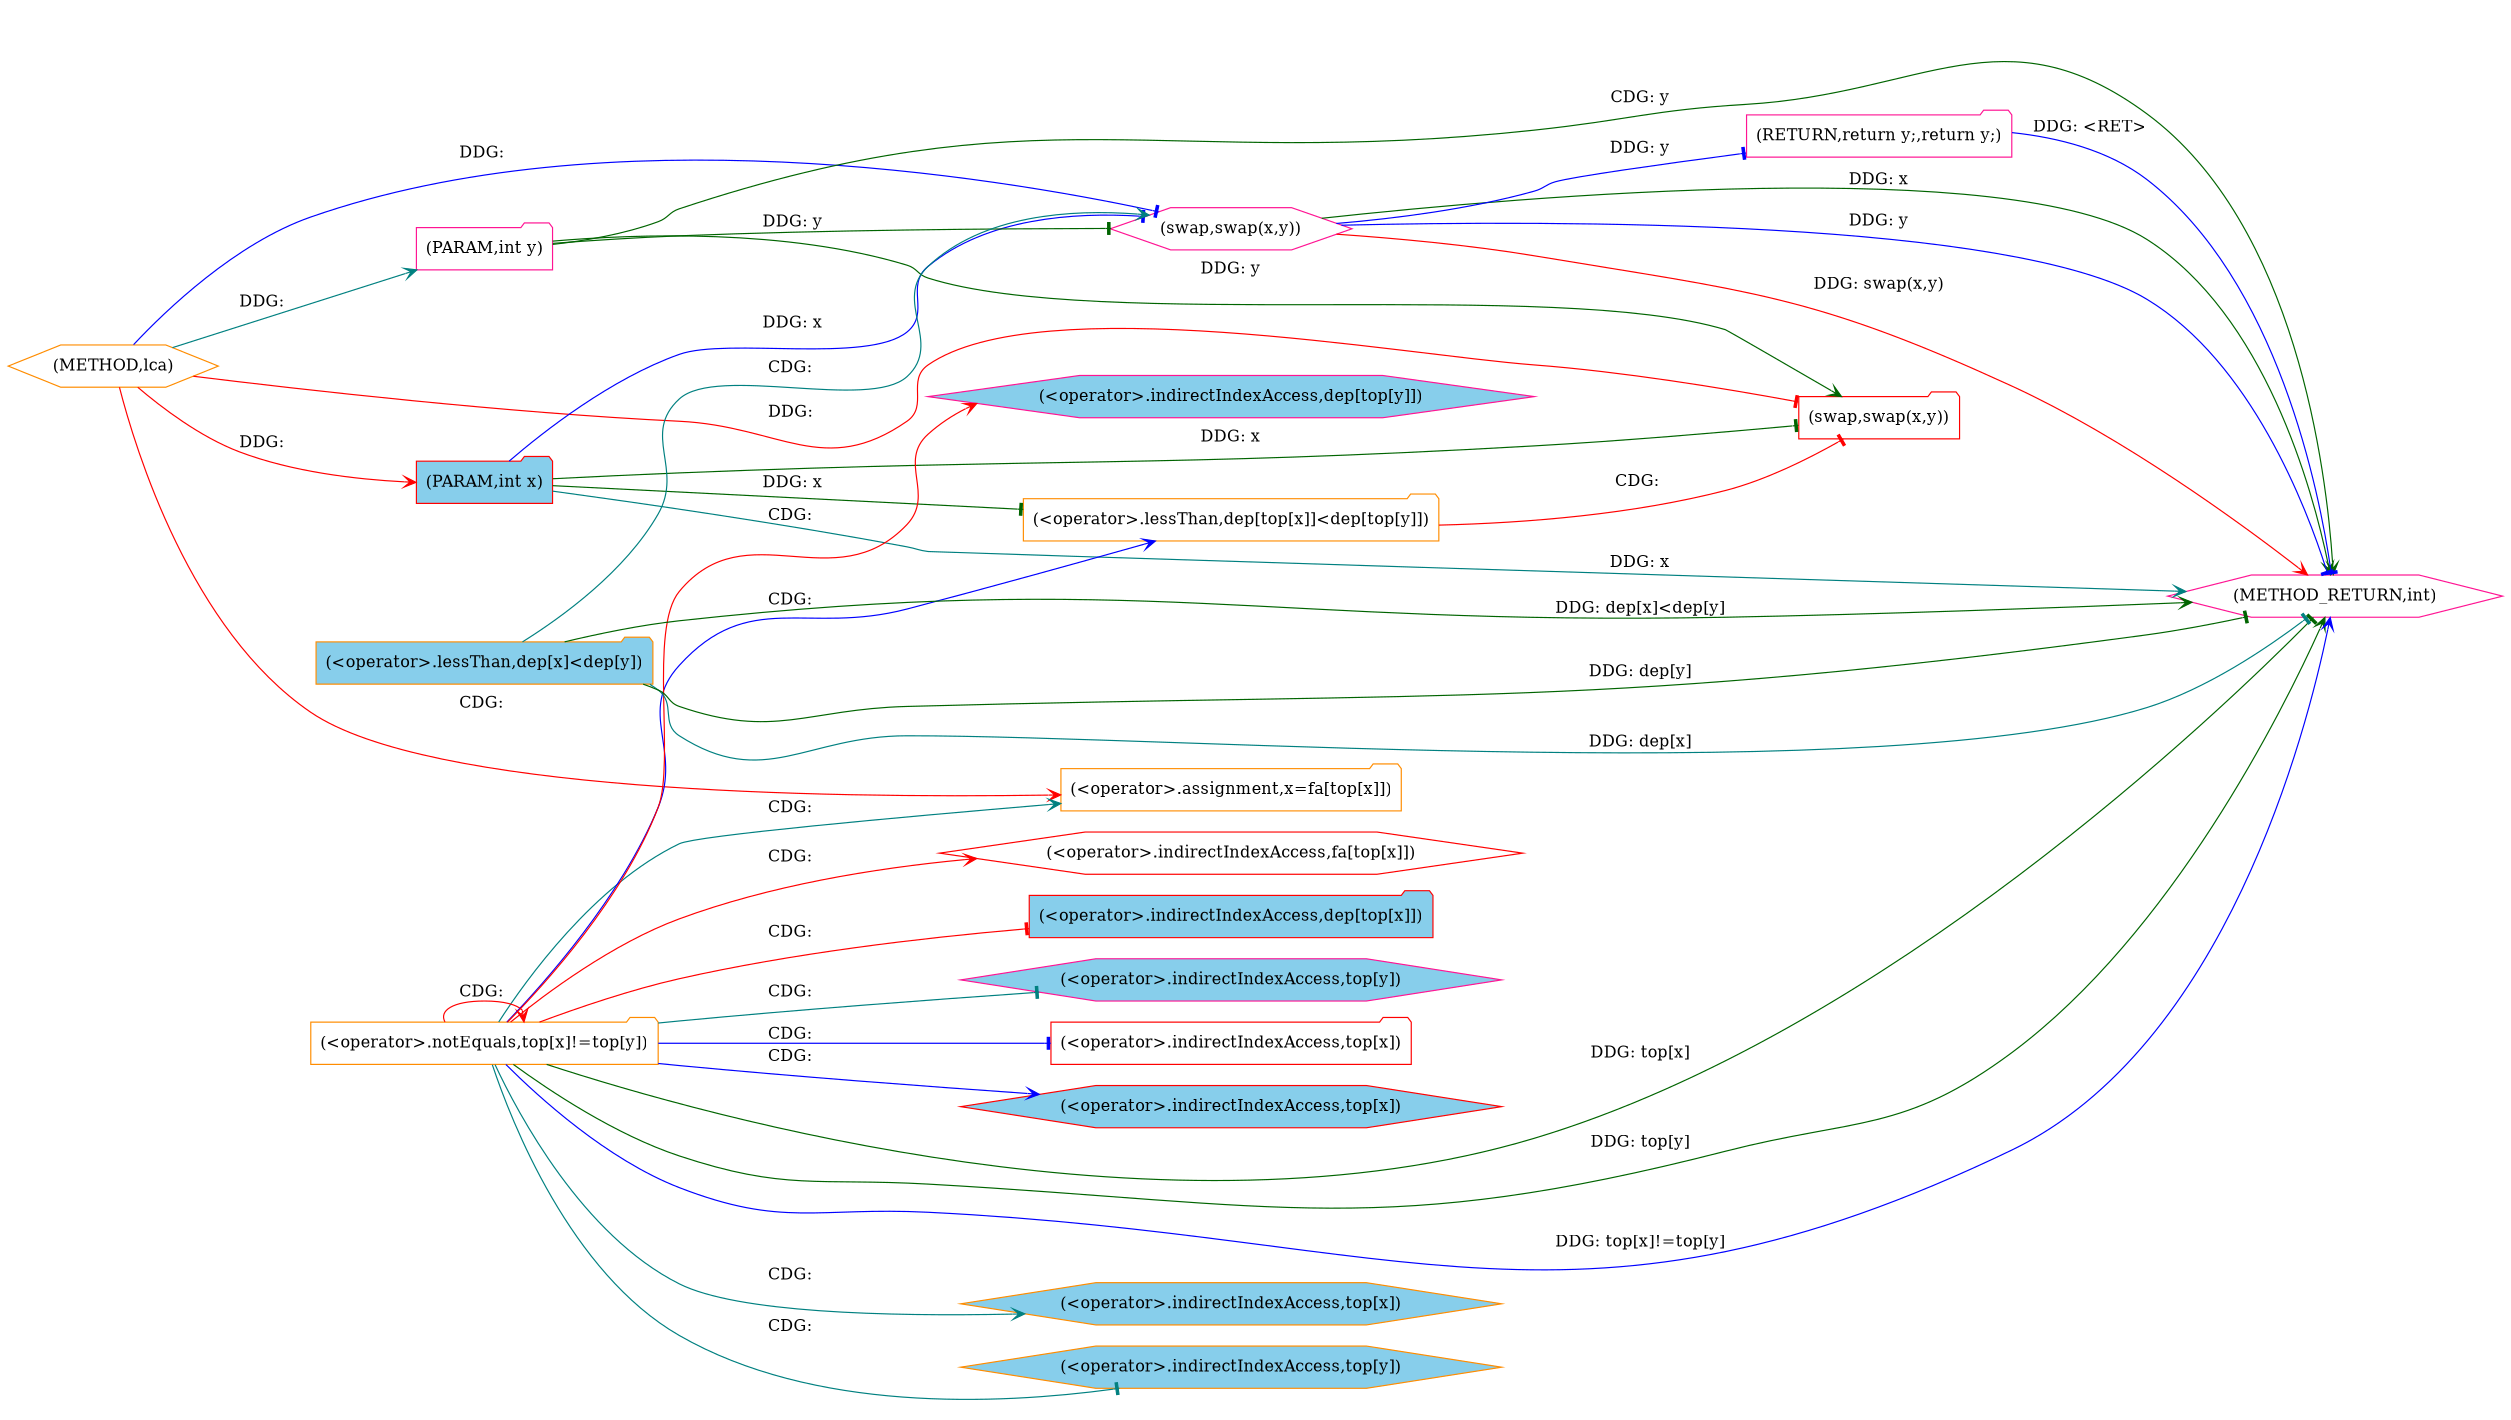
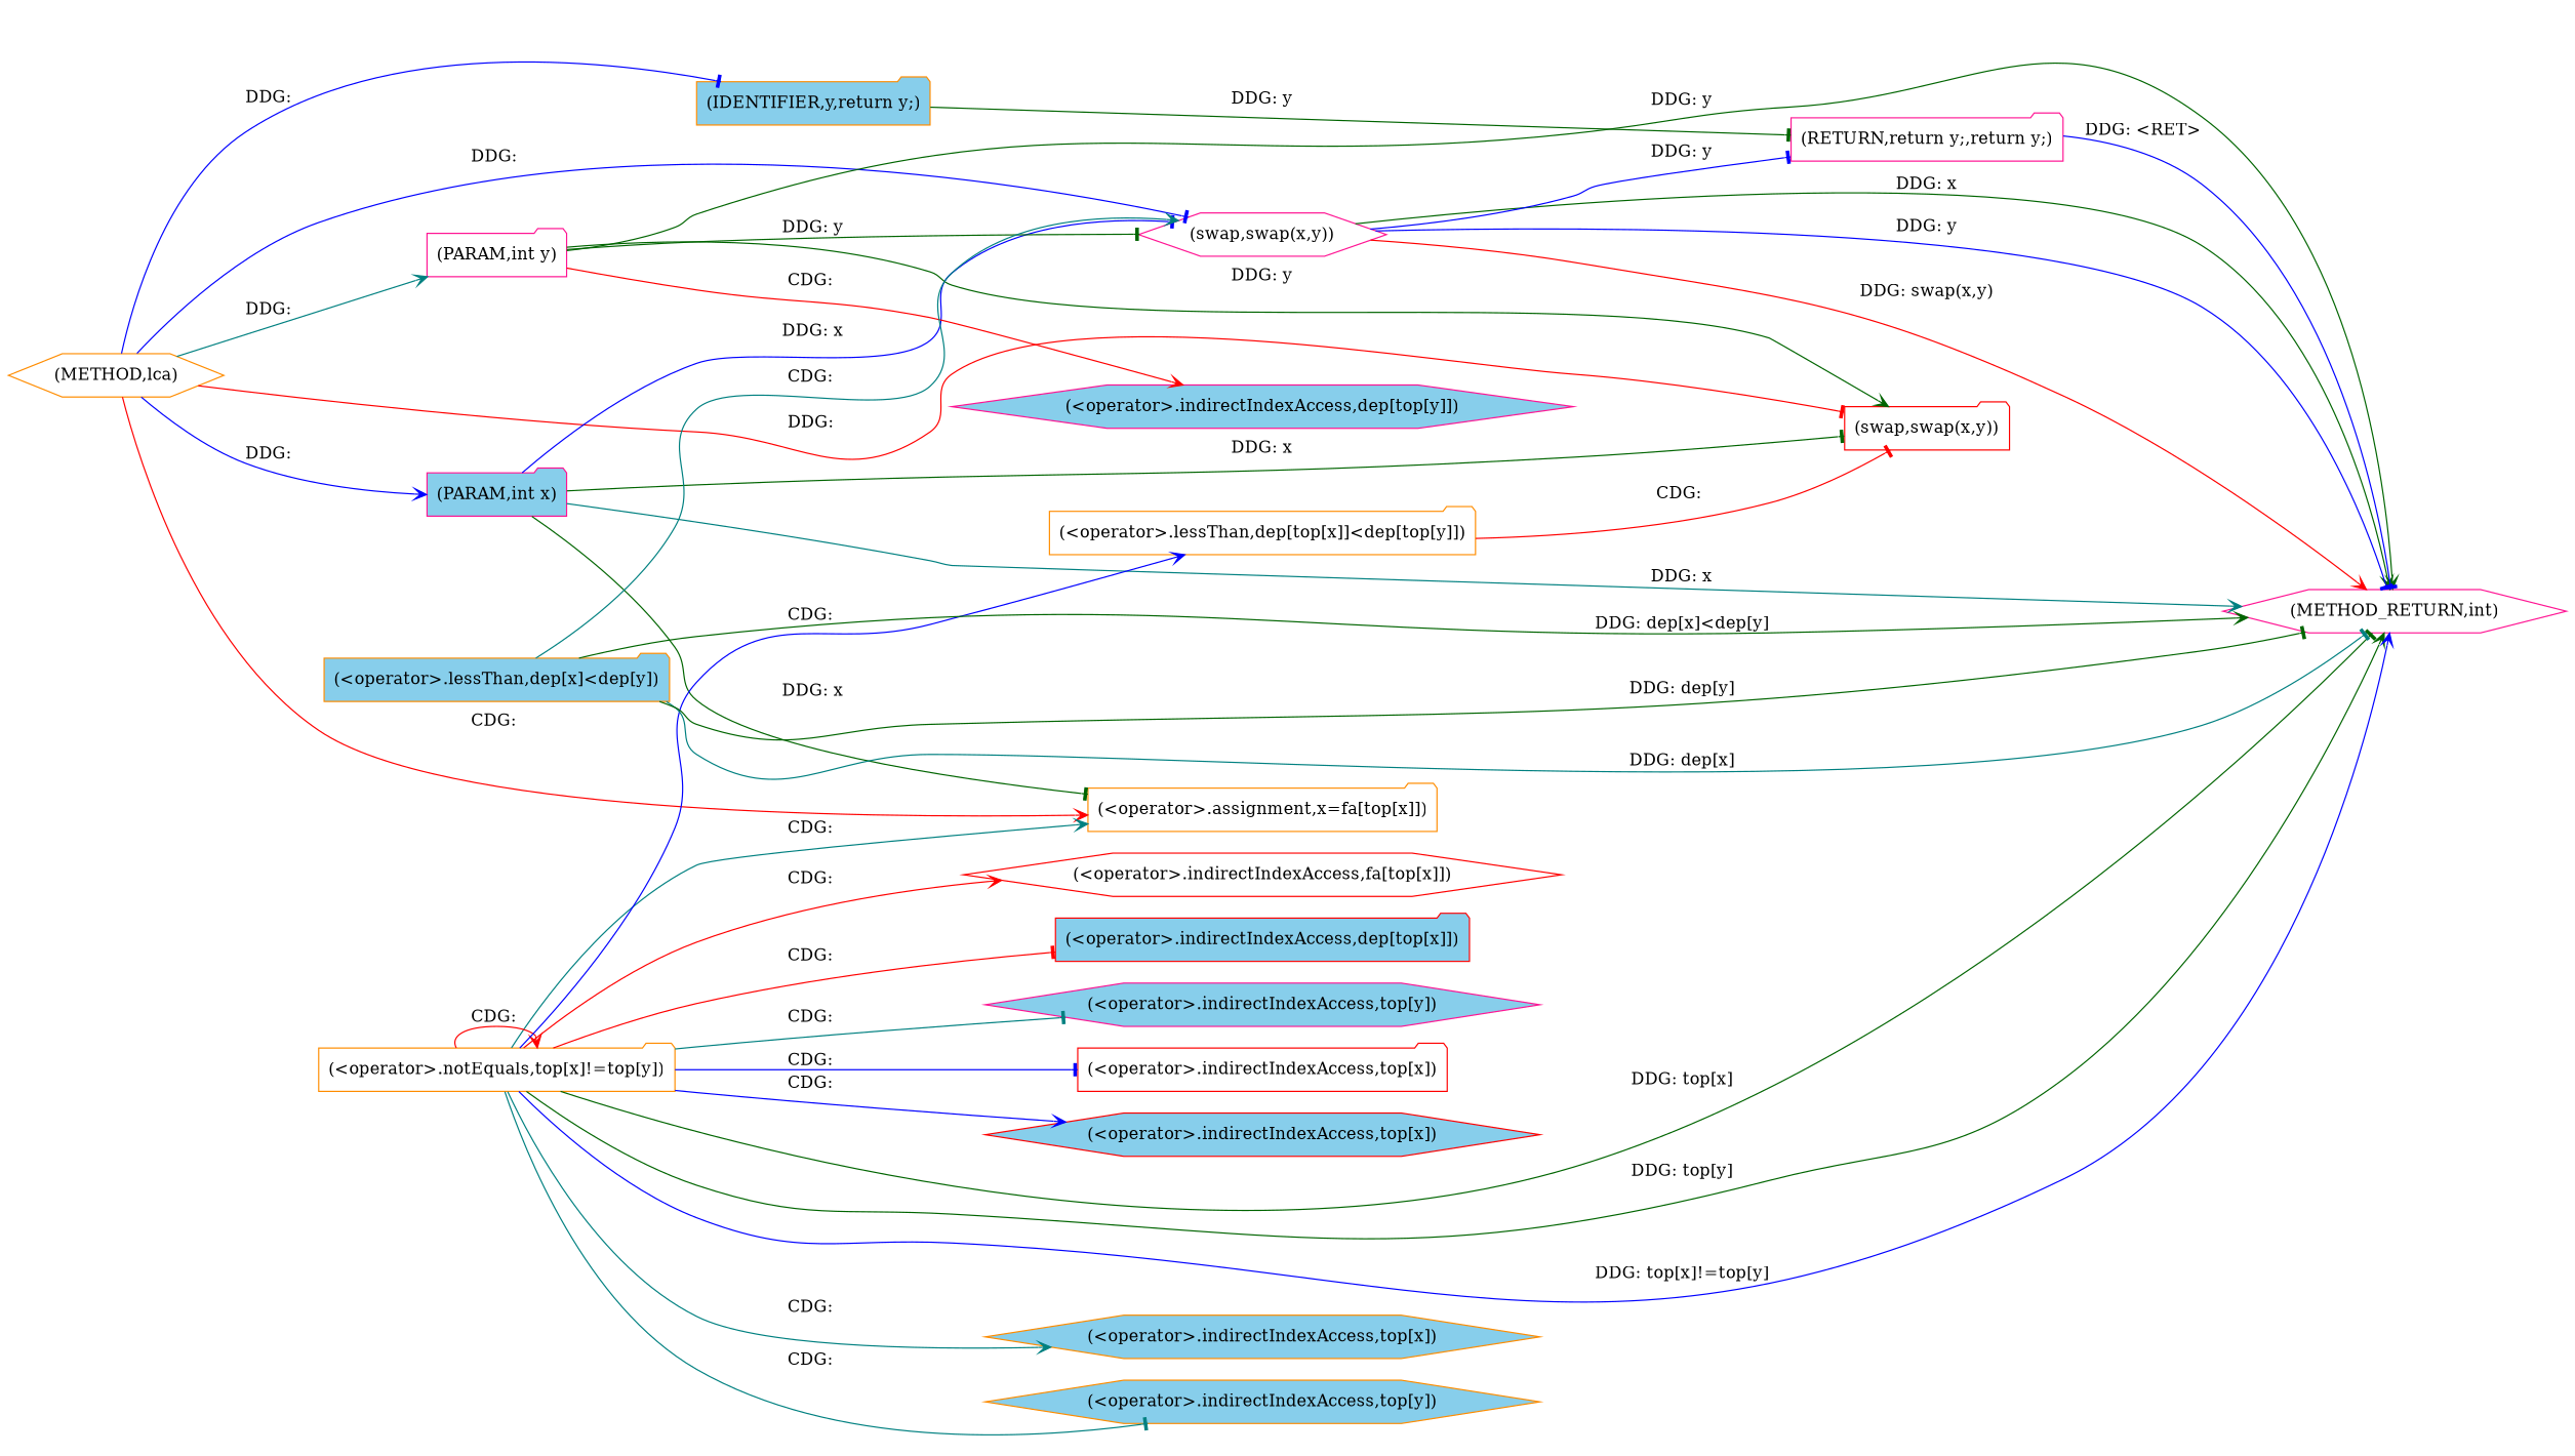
  digraph {
    rankdir=LR
    node [color=darkorange fillcolor=white shape=folder style=filled]
    edge [arrowhead=vee color=blue]
    n1 [label="(METHOD,lca)" shape=hexagon]
-   n2 [color=red fillcolor=skyblue label="(PARAM,int x)"]
+   n2 [color=deeppink fillcolor=skyblue label="(PARAM,int x)"]
    n3 [color=deeppink label="(PARAM,int y)"]
    n4 [color=deeppink label="(swap,swap(x,y))" shape=hexagon]
+   n5 [fillcolor=skyblue label="(IDENTIFIER,y,return y;)"]
    n6 [label="(<operator>.assignment,x=fa[top[x]])"]
    n7 [color=red label="(swap,swap(x,y))"]
    n8 [color=deeppink label="(METHOD_RETURN,int)" shape=hexagon]
    n9 [color=deeppink label="(RETURN,return y;,return y;)"]
    n10 [label="(<operator>.notEquals,top[x]!=top[y])"]
    n11 [label="(<operator>.lessThan,dep[top[x]]<dep[top[y]])"]
    n12 [fillcolor=skyblue label="(<operator>.indirectIndexAccess,top[x])" shape=hexagon]
    n13 [fillcolor=skyblue label="(<operator>.indirectIndexAccess,top[y])" shape=hexagon]
    n14 [color=red label="(<operator>.indirectIndexAccess,fa[top[x]])" shape=hexagon]
    n15 [color=red fillcolor=skyblue label="(<operator>.indirectIndexAccess,dep[top[x]])"]
    n16 [color=deeppink fillcolor=skyblue label="(<operator>.indirectIndexAccess,dep[top[y]])" shape=hexagon]
    n17 [color=red label="(<operator>.indirectIndexAccess,top[x])"]
    n18 [color=red fillcolor=skyblue label="(<operator>.indirectIndexAccess,top[x])" shape=hexagon]
    n19 [color=deeppink fillcolor=skyblue label="(<operator>.indirectIndexAccess,top[y])" shape=hexagon]
    n20 [fillcolor=skyblue label="(<operator>.lessThan,dep[x]<dep[y])"]
-   n1 -> n2 [color=red label="DDG: "]
+   n1 -> n2 [label="DDG: "]
    n1 -> n3 [color=teal label="DDG: "]
    n1 -> n4 [arrowhead=tee label="DDG: "]
+   n1 -> n5 [arrowhead=tee label="DDG: "]
    n1 -> n6 [color=red label="CDG: "]
    n1 -> n7 [arrowhead=tee color=red label="DDG: "]
    n2 -> n4 [arrowhead=tee label="DDG: x"]
-   n2 -> n11 [arrowhead=tee color=darkgreen label="DDG: x"]
+   n2 -> n6 [arrowhead=tee color=darkgreen label="DDG: x"]
    n2 -> n7 [arrowhead=tee color=darkgreen label="DDG: x"]
    n2 -> n8 [color=teal label="DDG: x"]
    n3 -> n4 [arrowhead=tee color=darkgreen label="DDG: y"]
    n3 -> n7 [color=darkgreen label="DDG: y"]
-   n3 -> n8 [color=darkgreen label="CDG: y"]
+   n3 -> n8 [color=darkgreen label="DDG: y"]
    n4 -> n8 [color=darkgreen label="DDG: x"]
    n4 -> n8 [arrowhead=tee label="DDG: y"]
    n4 -> n8 [color=red label="DDG: swap(x,y)"]
    n4 -> n9 [arrowhead=tee label="DDG: y"]
+   n5 -> n9 [arrowhead=tee color=darkgreen label="DDG: y"]
    n9 -> n8 [arrowhead=tee label="DDG: <RET>"]
    n10 -> n6 [color=teal label="CDG: "]
    n10 -> n8 [arrowhead=tee color=darkgreen label="DDG: top[x]"]
    n10 -> n8 [color=darkgreen label="DDG: top[y]"]
    n10 -> n8 [label="DDG: top[x]!=top[y]"]
    n10 -> n10 [color=red label="CDG: "]
    n10 -> n11 [label="CDG: "]
    n10 -> n12 [color=teal label="CDG: "]
    n10 -> n13 [arrowhead=tee color=teal label="CDG: "]
    n10 -> n14 [color=red label="CDG: "]
    n10 -> n15 [arrowhead=tee color=red label="CDG: "]
-   n10 -> n16 [color=red label="CDG: "]
+   n3 -> n16 [color=red label="CDG: "]
    n10 -> n17 [arrowhead=tee label="CDG: "]
    n10 -> n18 [label="CDG: "]
    n10 -> n19 [arrowhead=tee color=teal label="CDG: "]
    n11 -> n7 [arrowhead=tee color=red label="CDG: "]
    n20 -> n4 [color=teal label="CDG: "]
    n20 -> n8 [arrowhead=tee color=teal label="DDG: dep[x]"]
    n20 -> n8 [arrowhead=tee color=darkgreen label="DDG: dep[y]"]
    n20 -> n8 [color=darkgreen label="DDG: dep[x]<dep[y]"]
  }
